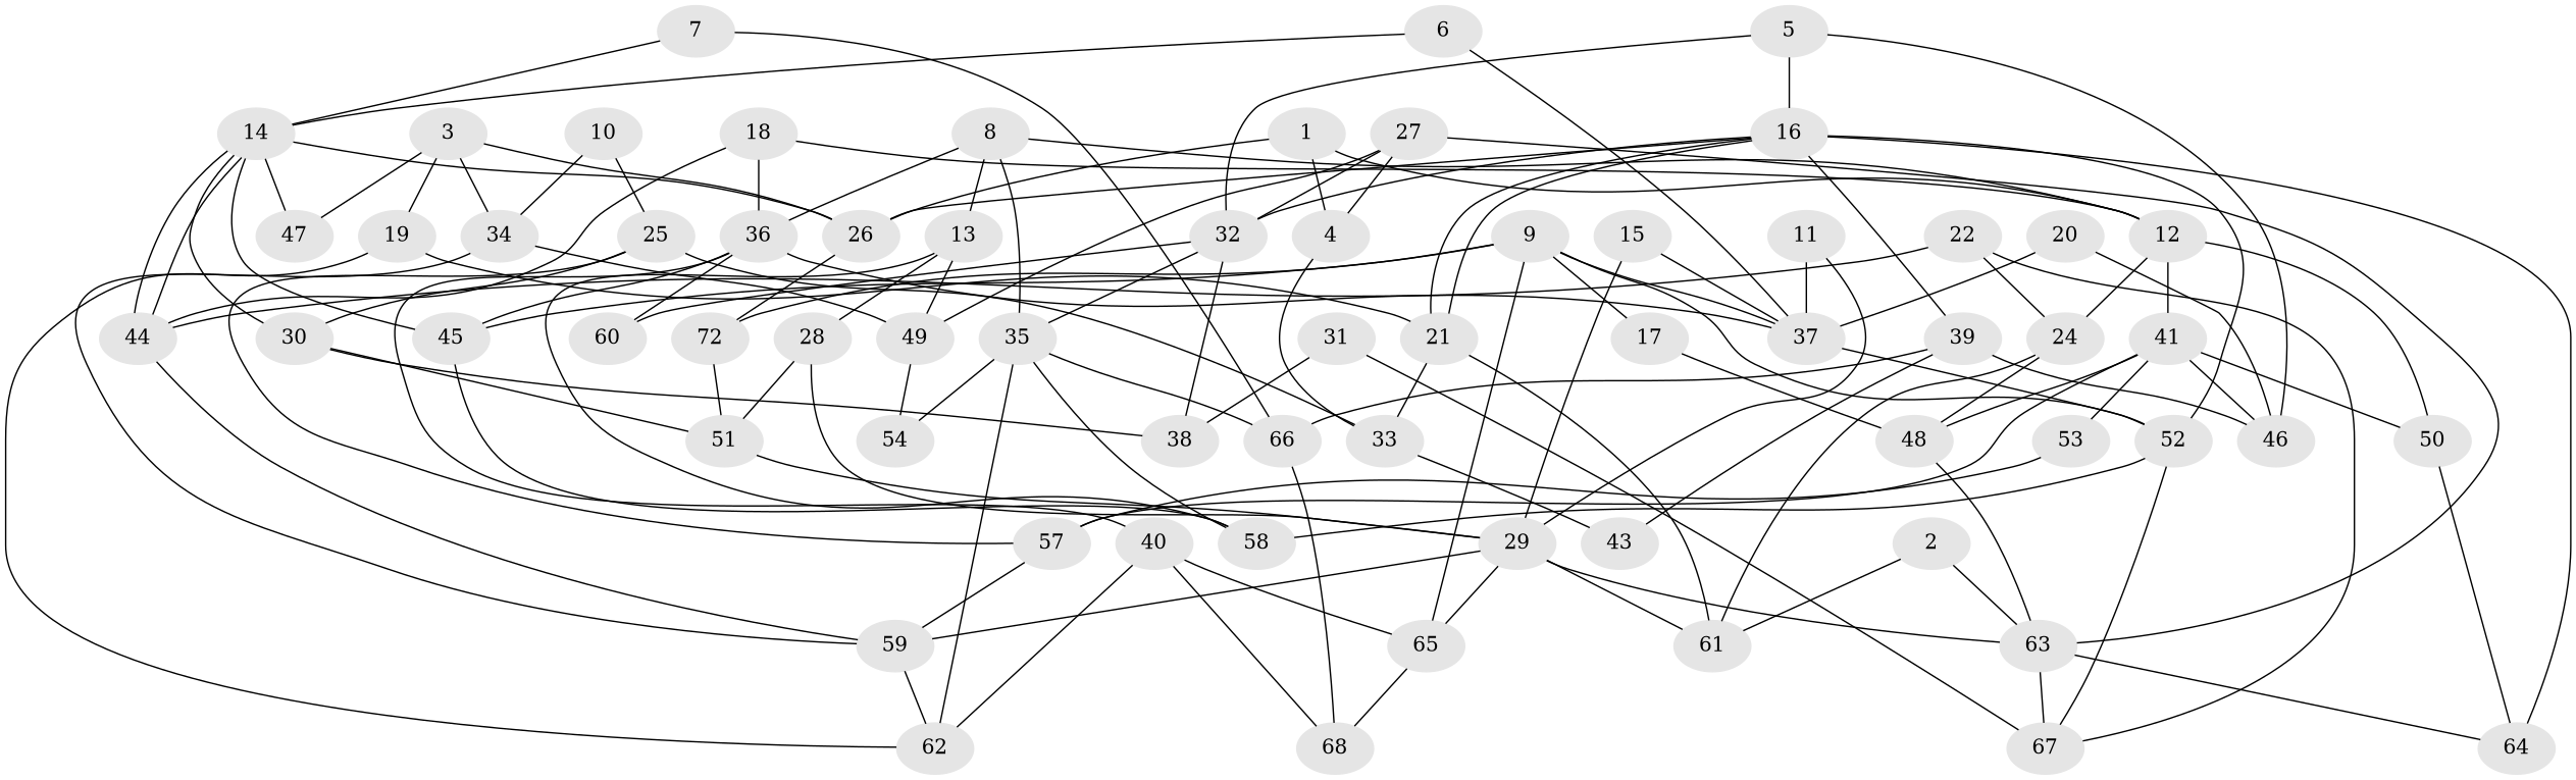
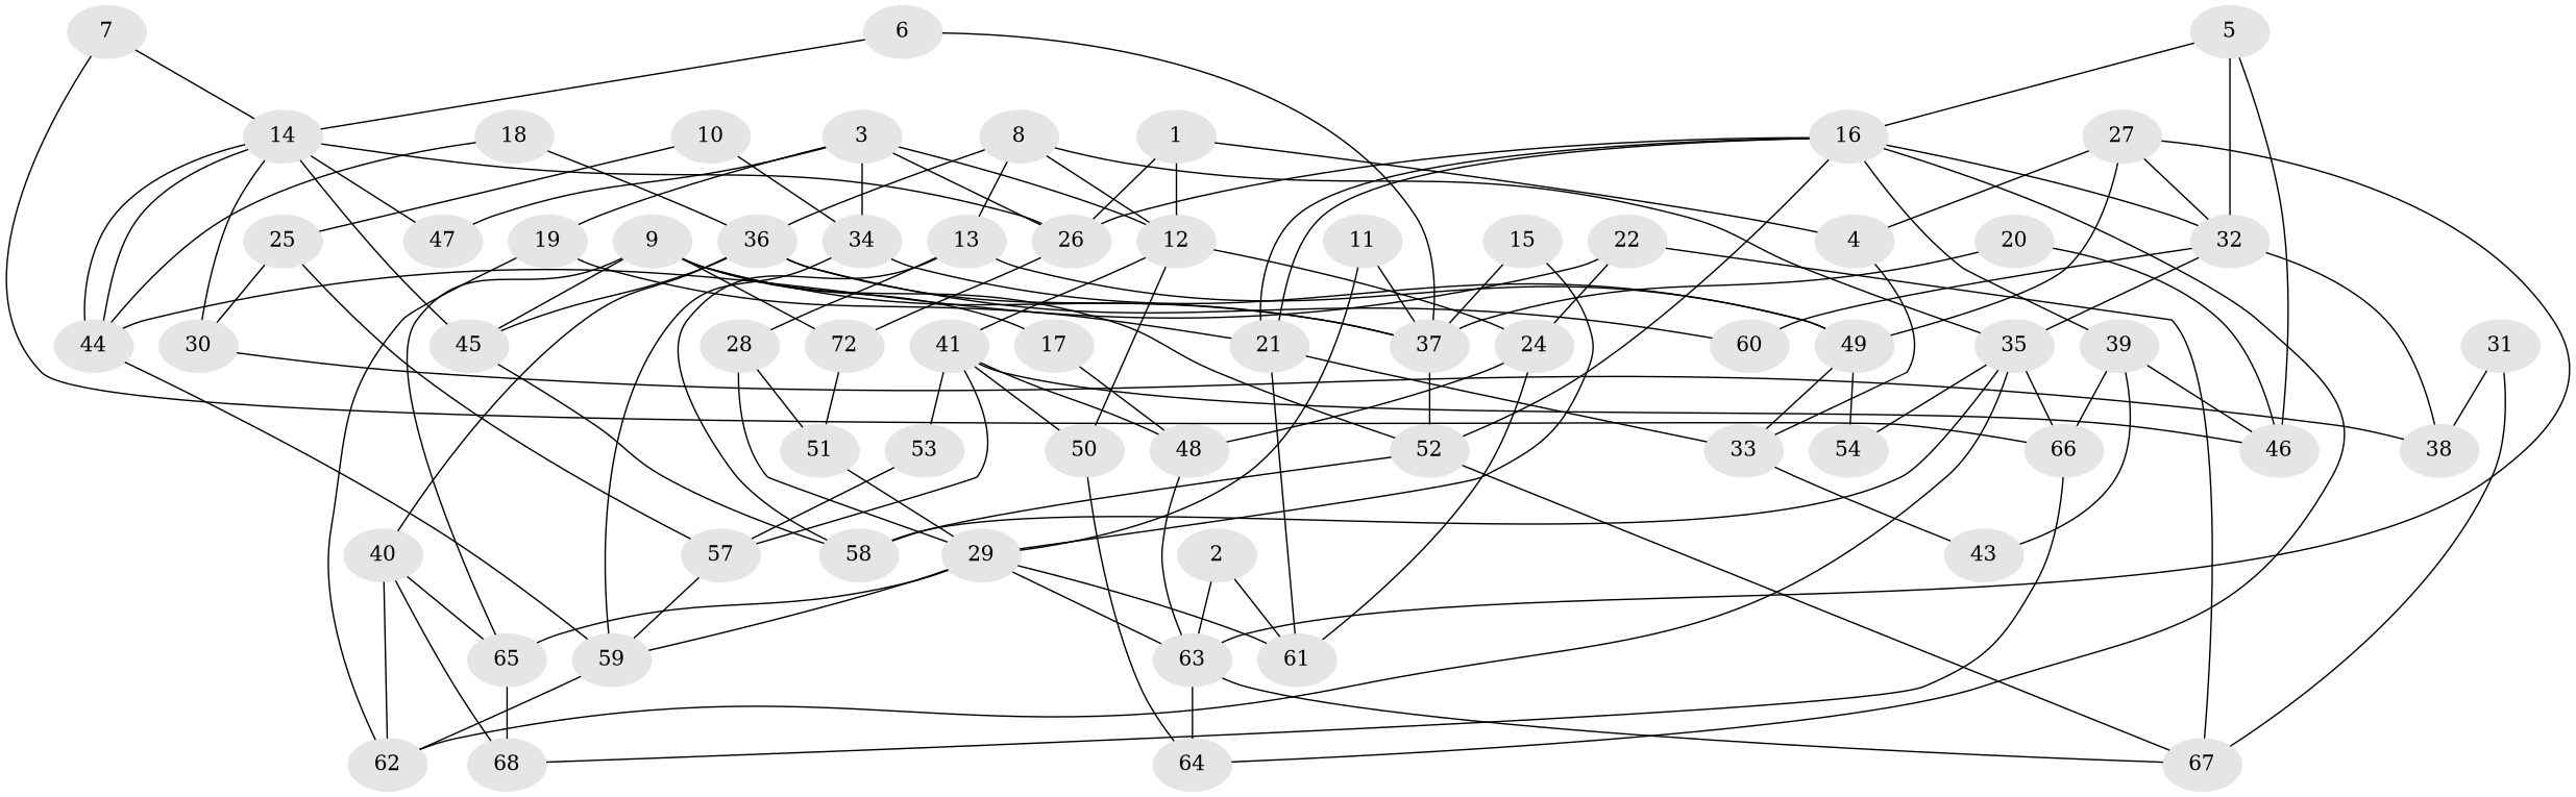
  graph {
    node [color=gray90 style=filled]
    1
    4
    12
    26
    33
    24
    41
    50
    n9 [label=72]
    2
    61
    63
    64
    67
    3
    19
    34
    47
    21
    62
    49
    59
    43
    5
    16
    32
    46
    52
    39
    35
    38
    60
    6
    14
    37
    45
    30
    44
    7
    66
    68
    8
    13
    36
    28
    58
    54
    40
    9
    17
    65
    48
    51
    10
    25
    57
    11
    29
    53
    15
    18
    20
    22
    27
    31
    1 -- 4
    1 -- 12
    1 -- 26
    4 -- 33
    12 -- 24
    12 -- 41
    12 -- 50
    26 -- n9
    33 -- 43
    24 -- 61
    24 -- 48
    41 -- 50
    41 -- 46
    41 -- 48
    41 -- 57
    41 -- 53
    50 -- 64
    n9 -- 51
    2 -- 61
    2 -- 63
    63 -- 64
    63 -- 67
-   18 -- 12
+   3 -- 12
    3 -- 26
    3 -- 19
    3 -- 34
    3 -- 47
    19 -- 21
    19 -- 62
    34 -- 49
    34 -- 59
    21 -- 33
    21 -- 61
    49 -- 54
    59 -- 62
    5 -- 16
    5 -- 32
    5 -- 46
    16 -- 26
    16 -- 64
    16 -- 21
    16 -- 21
    16 -- 32
    16 -- 52
    16 -- 39
    32 -- 35
    32 -- 38
    32 -- 60
    52 -- 67
    52 -- 58
    39 -- 43
    39 -- 46
    39 -- 66
    35 -- 62
    35 -- 66
    35 -- 58
    35 -- 54
    6 -- 14
    6 -- 37
    14 -- 26
    14 -- 47
    14 -- 45
    14 -- 30
    14 -- 44
    14 -- 44
    37 -- 52
    45 -- 58
    30 -- 38
-   30 -- 51
    44 -- 59
    7 -- 14
    7 -- 66
    66 -- 68
    8 -- 12
    8 -- 35
    8 -- 13
    8 -- 36
    13 -- 49
    13 -- 28
    13 -- 58
    36 -- 60
    36 -- 37
    36 -- 45
    36 -- 40
    28 -- 51
    28 -- 29
    40 -- 62
    40 -- 68
    40 -- 65
    9 -- n9
    9 -- 52
    9 -- 37
    9 -- 45
    9 -- 17
    9 -- 65
    17 -- 48
    65 -- 68
    48 -- 63
    51 -- 29
    10 -- 34
    10 -- 25
-   25 -- 33
+   49 -- 33
    25 -- 30
    25 -- 57
    57 -- 59
    11 -- 37
    11 -- 29
    29 -- 61
    29 -- 63
    29 -- 59
    29 -- 65
    53 -- 57
    15 -- 37
    15 -- 29
    18 -- 44
    18 -- 36
    20 -- 46
    20 -- 37
    22 -- 24
    22 -- 67
    22 -- 44
    27 -- 4
    27 -- 63
    27 -- 49
    27 -- 32
    31 -- 67
    31 -- 38
  }
